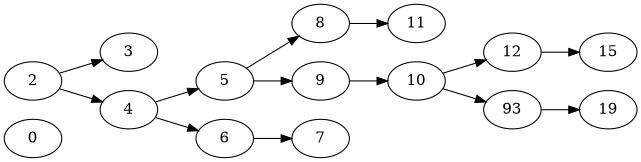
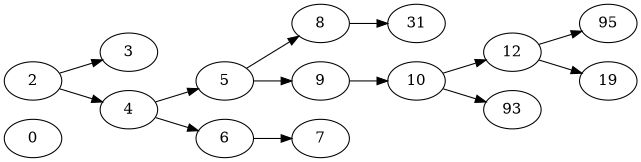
  digraph {
    rankdir=LR
    node [alpha=0.04]
    n1 [alpha=0.18 expect_size=531348286953638 label=0]
    2 [alpha=0.07 expect_size=4695256528954698]
    3 [alpha=0.14 expect_size=447341041498980352]
    4 [alpha=0.12 expect_size=113544496687927]
    5 [alpha=0.06 expect_size=5287341844752909]
    6 [alpha=0.01 expect_size=210580836266076]
    8 [alpha=0.03 expect_size=53410300220573]
    9 [alpha=0.08 expect_size=614058908553356]
    7 [alpha=0.07 expect_size=1498572776007532544]
-   11 [alpha=0.00 expect_size=675281276847284]
+   11 [alpha=0.00 expect_size=675281276847284 label=31]
    10 [alpha=0.06 expect_size=499693518643379]
    12 [expect_size=192263147855951]
    n13 [expect_size=471237668399628 label=93]
-   15 [expect_size=4497794866863931392]
+   15 [expect_size=4497794866863931392 label=95]
    n15 [alpha=0.18 expect_size=216672198226608128 label=19]
    2 -> 3
    2 -> 4
    4 -> 5
    4 -> 6
    5 -> 8
    5 -> 9
    6 -> 7
    8 -> 11
    9 -> 10
    10 -> 12
    10 -> n13
    12 -> 15
-   n13 -> n15
+   12 -> n15
  }
